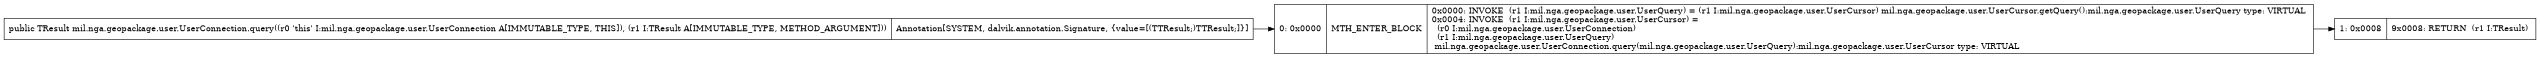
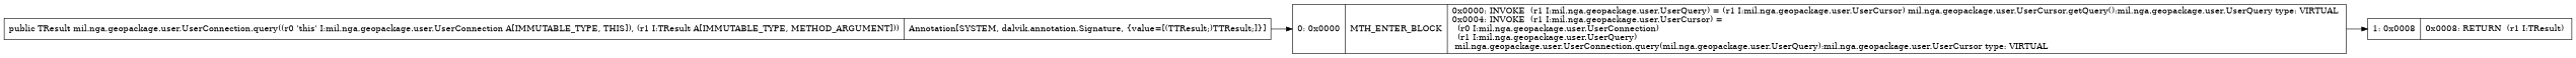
  digraph {
    rankdir=LR
    node [shape=record]
    n1 [label="{0\:\ 0x0000|MTH_ENTER_BLOCK\l|0x0000: INVOKE  (r1 I:mil.nga.geopackage.user.UserQuery) = (r1 I:mil.nga.geopackage.user.UserCursor) mil.nga.geopackage.user.UserCursor.getQuery():mil.nga.geopackage.user.UserQuery type: VIRTUAL \l0x0004: INVOKE  (r1 I:mil.nga.geopackage.user.UserCursor) = \l  (r0 I:mil.nga.geopackage.user.UserConnection)\l  (r1 I:mil.nga.geopackage.user.UserQuery)\l mil.nga.geopackage.user.UserConnection.query(mil.nga.geopackage.user.UserQuery):mil.nga.geopackage.user.UserCursor type: VIRTUAL \l}"]
-   n2 [label="{1\:\ 0x0008|9x0008: RETURN  (r1 I:TResult) \l}"]
+   n2 [label="{1\:\ 0x0008|0x0008: RETURN  (r1 I:TResult) \l}"]
    n3 [label="{public TResult mil.nga.geopackage.user.UserConnection.query((r0 'this' I:mil.nga.geopackage.user.UserConnection A[IMMUTABLE_TYPE, THIS]), (r1 I:TResult A[IMMUTABLE_TYPE, METHOD_ARGUMENT]))  | Annotation[SYSTEM, dalvik.annotation.Signature, \{value=[(TTResult;)TTResult;]\}]\l}"]
    n1 -> n2
    n3 -> n1
  }
